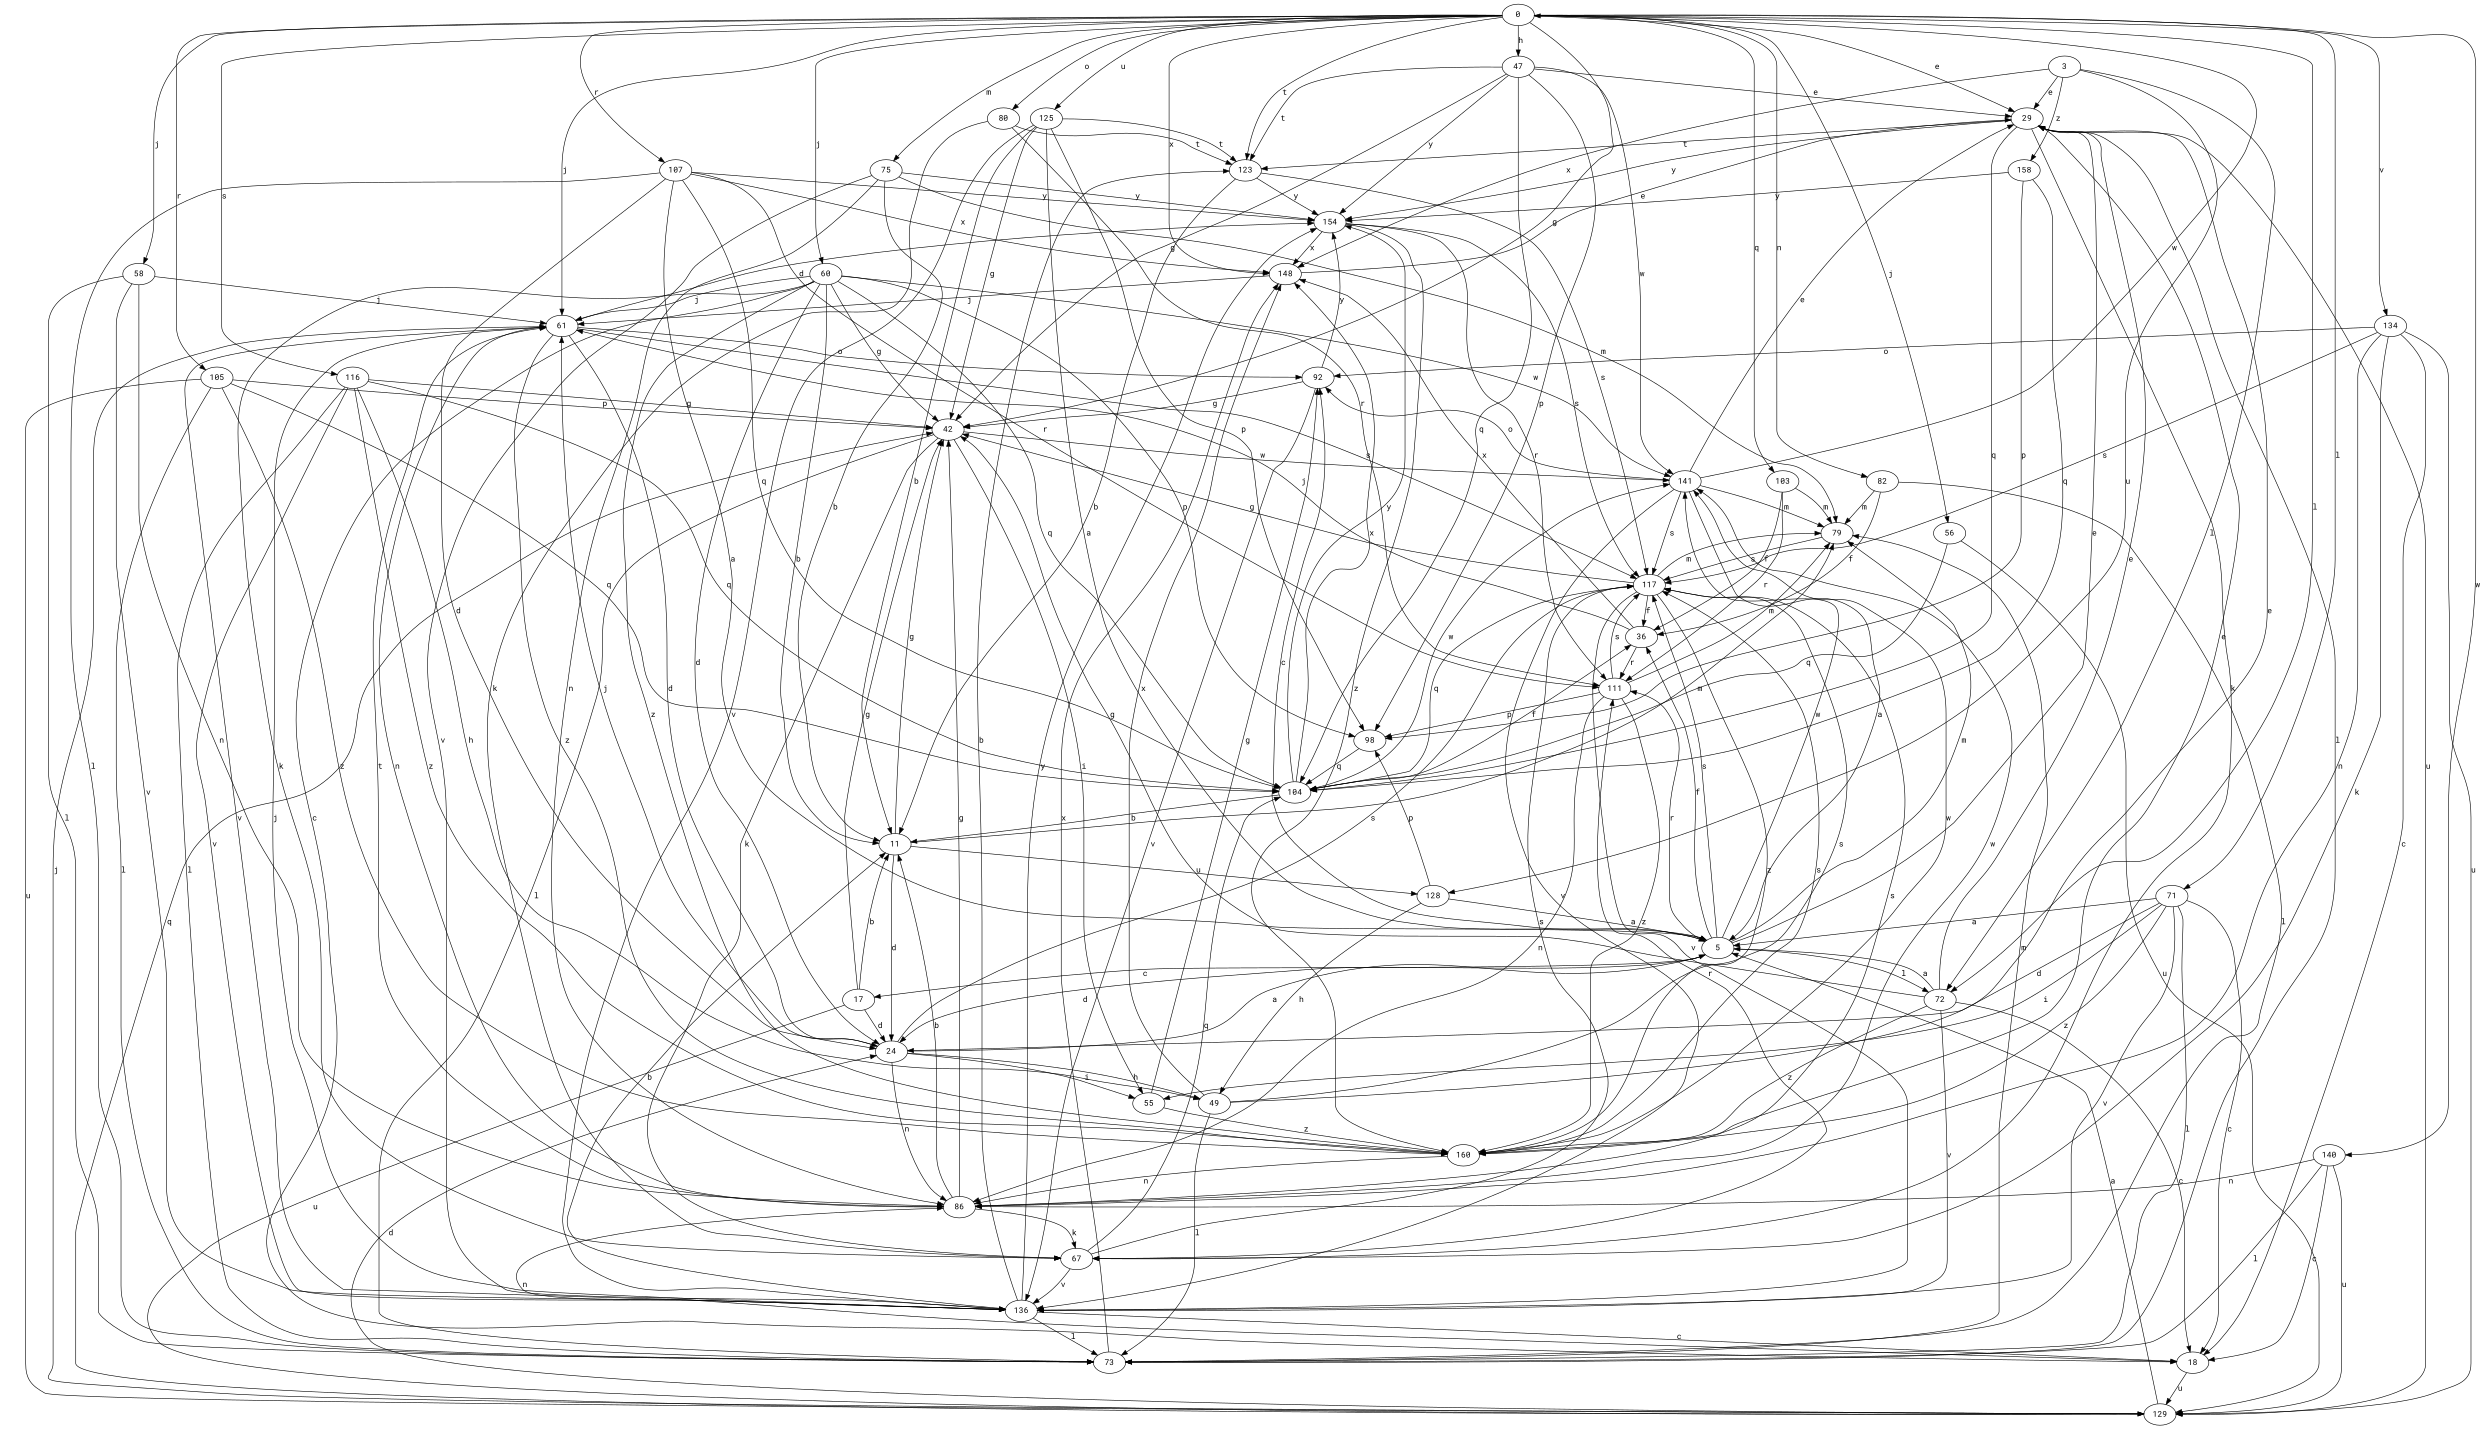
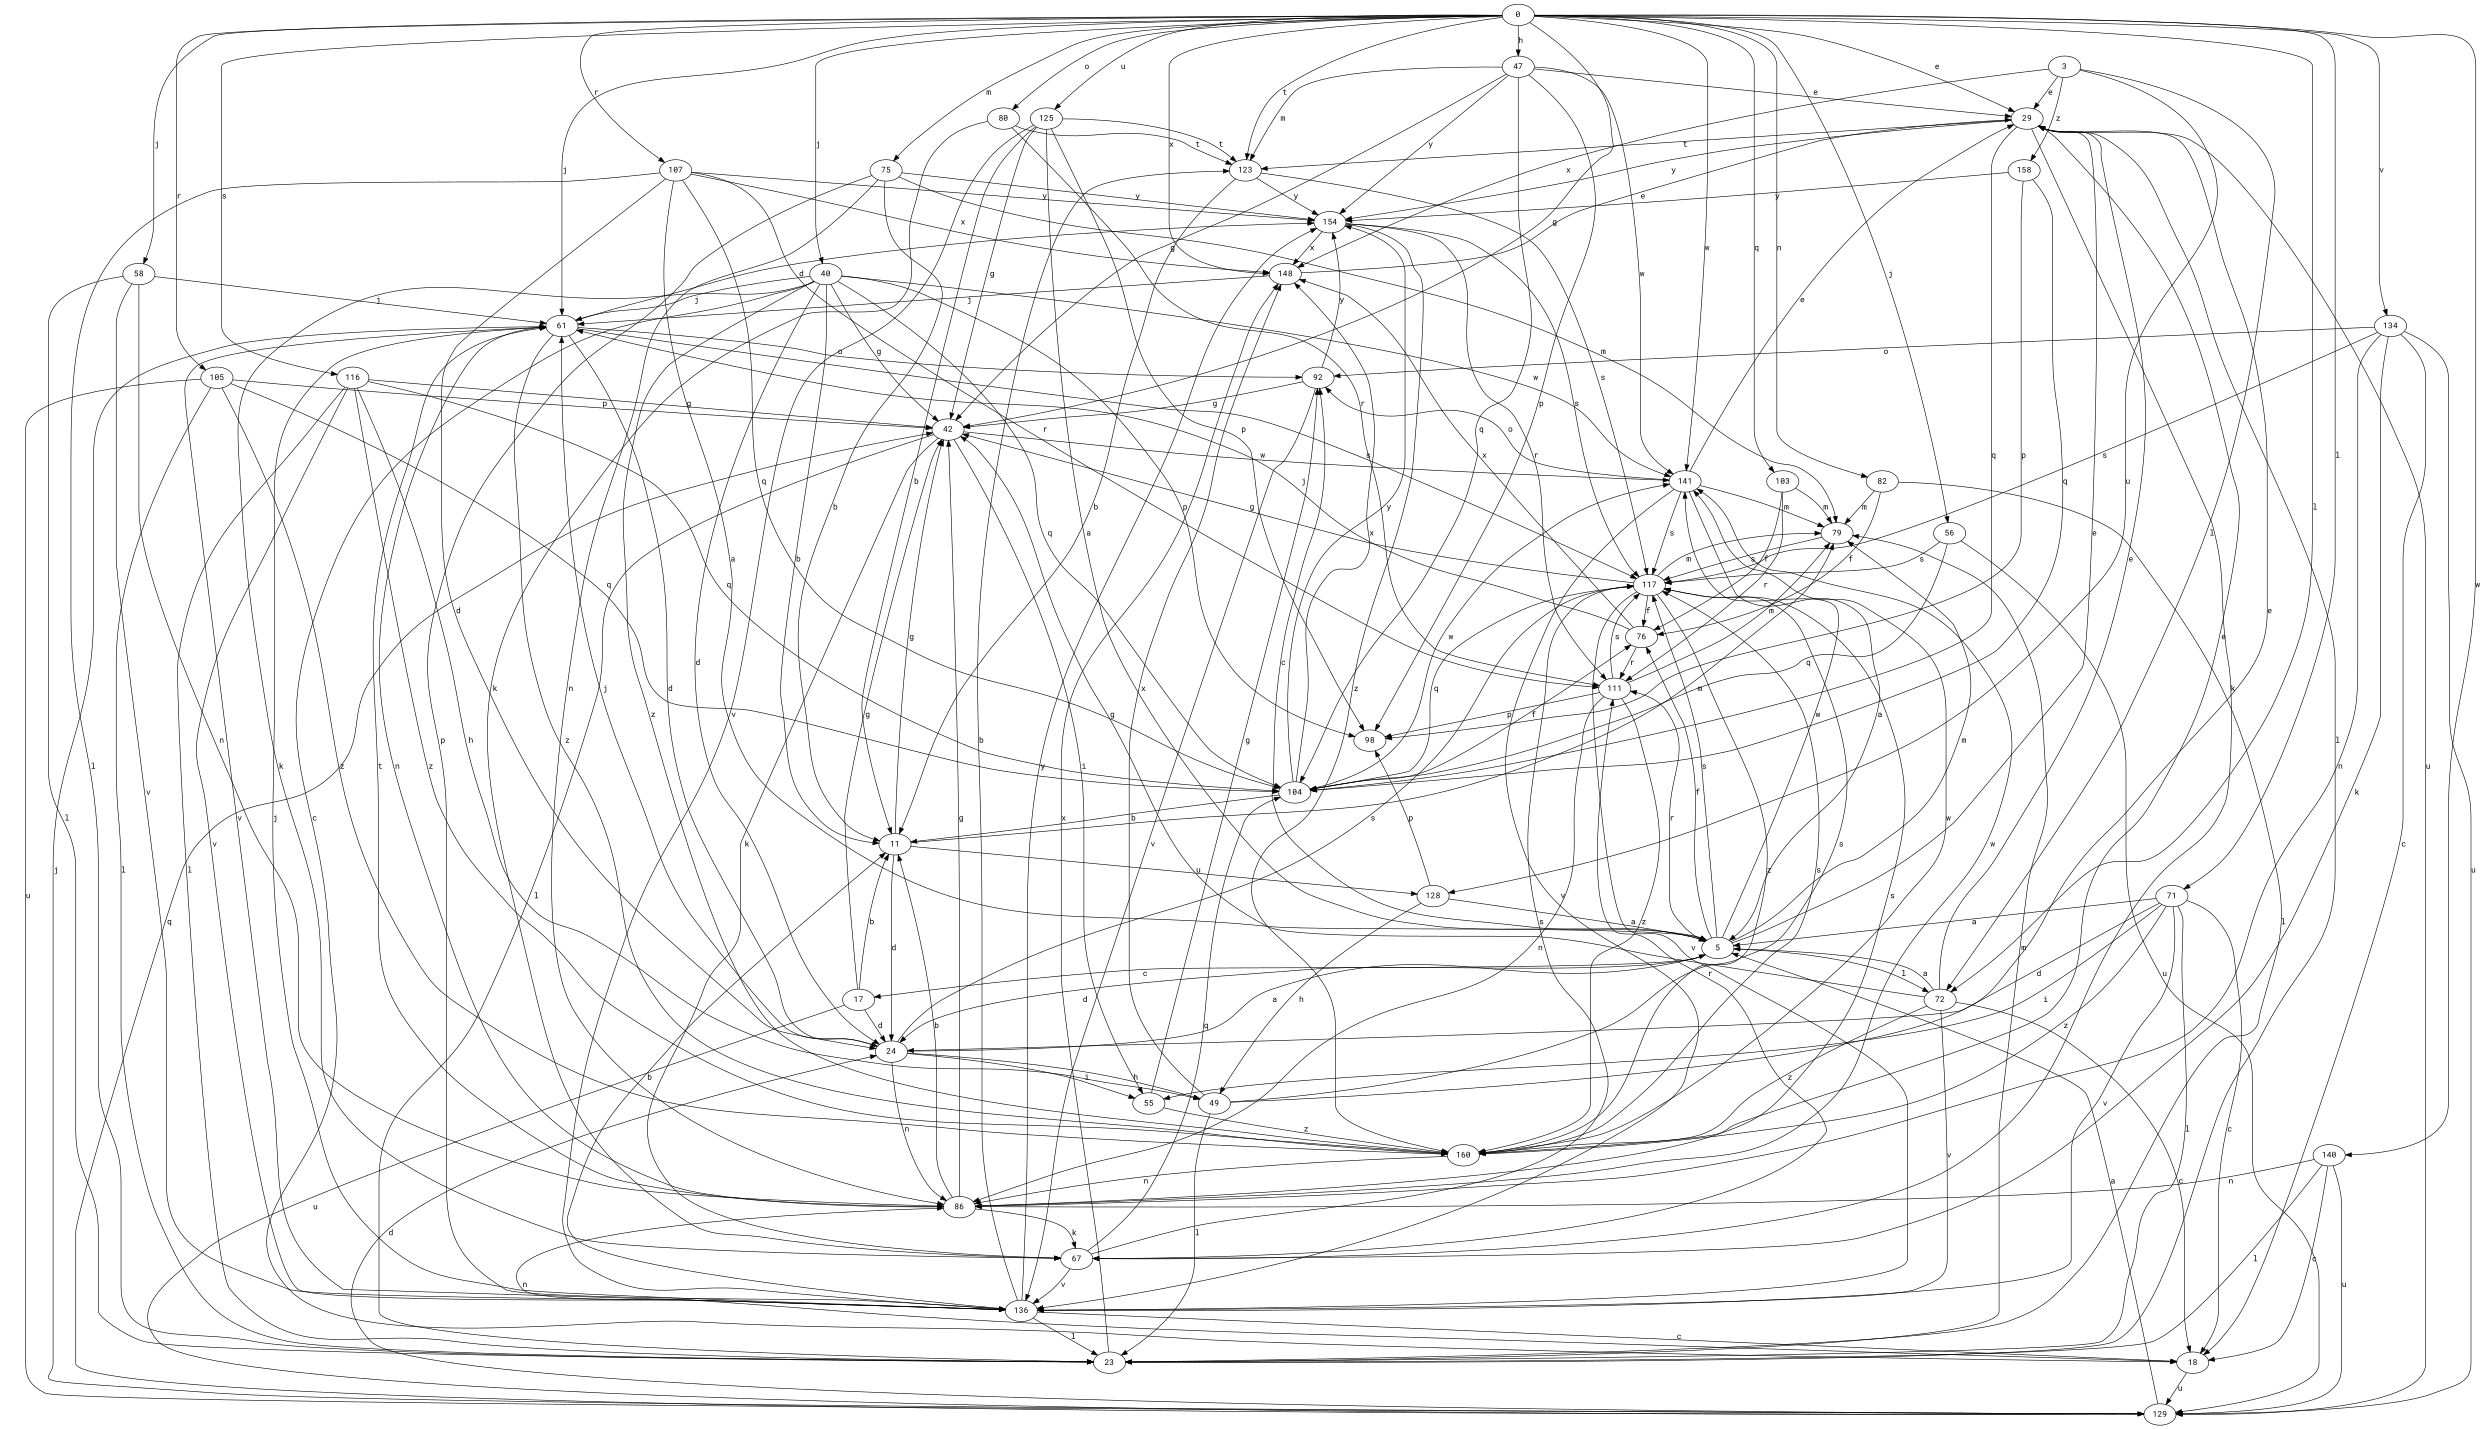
  strict digraph {
    fontname="Roboto Mono"
    node [fontname="Roboto Mono"]
    edge [fontname="Roboto Mono"]
    0
    29
    42
    47
    56
    58
-   60
+   60 [label=40]
    61
    71
    72
    75
    82
    n13 [label=80]
    103
    105
    107
    116
    123
    125
    134
    140
    141
    148
    129
    67
-   73
+   73 [label=23]
    104
    154
    55
    98
    117
    86
    136
    18
    24
    11
    160
    92
    5
    79
-   36
+   36 [label=76]
    111
    49
    3
    128
    158
    17
    0 -> 29 [label=e]
    0 -> 42 [label=g]
    0 -> 47 [label=h]
    0 -> 56 [label=j]
    0 -> 58 [label=j]
    0 -> 60 [label=j]
    0 -> 61 [label=j]
    0 -> 71 [label=l]
    0 -> 72 [label=l]
    0 -> 75 [label=m]
    0 -> 82 [label=n]
    0 -> n13 [label=o]
    0 -> 103 [label=q]
    0 -> 105 [label=r]
    0 -> 107 [label=r]
    0 -> 116 [label=s]
    0 -> 123 [label=t]
    0 -> 125 [label=u]
    0 -> 134 [label=v]
    0 -> 140 [label=w]
-   141 -> 0 [label=w]
+   0 -> 141 [label=w]
    0 -> 148 [label=x]
    29 -> 123 [label=t]
    29 -> 129 [label=u]
    29 -> 67 [label=k]
    29 -> 73 [label=l]
    29 -> 104 [label=q]
    29 -> 154 [label=y]
    42 -> 141 [label=w]
    42 -> 67 [label=k]
    42 -> 73 [label=l]
    42 -> 55 [label=i]
    47 -> 29 [label=e]
    47 -> 42 [label=g]
-   47 -> 123 [label=t]
+   47 -> 123 [label=m]
    47 -> 141 [label=w]
    47 -> 104 [label=q]
    47 -> 154 [label=y]
    47 -> 98 [label=p]
    56 -> 129 [label=u]
    56 -> 104 [label=q]
+   56 -> 117 [label=s]
    58 -> 61 [label=j]
    58 -> 73 [label=l]
    58 -> 86 [label=n]
    58 -> 136 [label=v]
    60 -> 42 [label=g]
    60 -> 61 [label=j]
    60 -> 141 [label=w]
    60 -> 67 [label=k]
    60 -> 104 [label=q]
    60 -> 98 [label=p]
    60 -> 18 [label=c]
    60 -> 24 [label=d]
    60 -> 11 [label=b]
    60 -> 160 [label=z]
    61 -> 154 [label=d]
    61 -> 117 [label=s]
    61 -> 86 [label=n]
    61 -> 136 [label=v]
    61 -> 24 [label=d]
    61 -> 160 [label=z]
    61 -> 92 [label=o]
    71 -> 73 [label=l]
    71 -> 55 [label=i]
    71 -> 136 [label=v]
    71 -> 18 [label=c]
    71 -> 24 [label=d]
    71 -> 160 [label=z]
    71 -> 5 [label=a]
    72 -> 29 [label=e]
    72 -> 42 [label=g]
    72 -> 136 [label=v]
    72 -> 18 [label=c]
    72 -> 160 [label=z]
    72 -> 5 [label=a]
    75 -> 154 [label=y]
    75 -> 86 [label=n]
-   75 -> 136 [label=v]
+   75 -> 136 [label=p]
    75 -> 11 [label=b]
    75 -> 79 [label=m]
    82 -> 73 [label=l]
    82 -> 79 [label=m]
    82 -> 36 [label=f]
    n13 -> 123 [label=t]
    n13 -> 67 [label=k]
    n13 -> 111 [label=r]
    103 -> 79 [label=m]
    103 -> 36 [label=f]
    103 -> 111 [label=r]
    105 -> 42 [label=p]
    105 -> 129 [label=u]
    105 -> 73 [label=l]
    105 -> 104 [label=q]
    105 -> 160 [label=z]
    107 -> 148 [label=x]
    107 -> 73 [label=l]
    107 -> 104 [label=q]
    107 -> 154 [label=y]
    107 -> 24 [label=d]
    107 -> 5 [label=a]
    107 -> 111 [label=r]
    116 -> 42 [label=g]
    116 -> 73 [label=l]
    116 -> 104 [label=q]
    116 -> 136 [label=v]
    116 -> 160 [label=z]
    116 -> 49 [label=h]
    123 -> 154 [label=y]
    123 -> 117 [label=s]
    123 -> 11 [label=b]
    125 -> 42 [label=g]
    125 -> 123 [label=t]
    125 -> 98 [label=p]
    125 -> 136 [label=v]
    125 -> 11 [label=b]
    125 -> 5 [label=a]
    134 -> 129 [label=u]
    134 -> 67 [label=k]
    134 -> 117 [label=s]
    134 -> 86 [label=n]
    134 -> 18 [label=c]
    134 -> 92 [label=o]
    140 -> 129 [label=u]
    140 -> 73 [label=l]
    140 -> 86 [label=n]
    140 -> 18 [label=c]
    141 -> 29 [label=e]
    141 -> 117 [label=s]
    141 -> 136 [label=v]
    141 -> 92 [label=o]
    141 -> 5 [label=a]
    141 -> 79 [label=m]
    148 -> 29 [label=e]
    148 -> 61 [label=j]
    129 -> 42 [label=q]
    129 -> 61 [label=j]
    129 -> 24 [label=d]
    129 -> 5 [label=a]
    67 -> 104 [label=q]
    67 -> 117 [label=s]
    67 -> 136 [label=v]
    67 -> 111 [label=r]
    73 -> 148 [label=x]
    73 -> 79 [label=m]
    104 -> 141 [label=w]
    104 -> 148 [label=x]
    104 -> 154 [label=y]
    104 -> 11 [label=b]
    104 -> 36 [label=f]
    154 -> 148 [label=x]
    154 -> 117 [label=s]
    154 -> 160 [label=z]
    154 -> 111 [label=r]
    55 -> 160 [label=z]
    55 -> 92 [label=g]
-   98 -> 104 [label=q]
    117 -> 42 [label=g]
    117 -> 104 [label=q]
    117 -> 136 [label=v]
    117 -> 160 [label=z]
    117 -> 79 [label=m]
    117 -> 36 [label=f]
    86 -> 42 [label=g]
    86 -> 61 [label=t]
    86 -> 141 [label=w]
    86 -> 67 [label=k]
    86 -> 117 [label=s]
    86 -> 11 [label=b]
    136 -> 61 [label=j]
    136 -> 123 [label=b]
    136 -> 73 [label=l]
    136 -> 154 [label=y]
    136 -> 18 [label=c]
    136 -> 11 [label=b]
    18 -> 129 [label=u]
    18 -> 86 [label=n]
    24 -> 61 [label=j]
    24 -> 55 [label=i]
    24 -> 117 [label=s]
    24 -> 86 [label=n]
    24 -> 5 [label=a]
    24 -> 49 [label=h]
    11 -> 42 [label=g]
    11 -> 24 [label=d]
    11 -> 79 [label=m]
    11 -> 128 [label=u]
    160 -> 29 [label=e]
    160 -> 141 [label=w]
    160 -> 117 [label=s]
    160 -> 86 [label=n]
    92 -> 42 [label=g]
    92 -> 154 [label=y]
    92 -> 136 [label=v]
    5 -> 29 [label=e]
    5 -> 72 [label=l]
    5 -> 141 [label=w]
    5 -> 117 [label=s]
    5 -> 24 [label=d]
    5 -> 92 [label=c]
    5 -> 79 [label=m]
    5 -> 36 [label=f]
    5 -> 111 [label=r]
    5 -> 17 [label=c]
    79 -> 117 [label=s]
    36 -> 61 [label=j]
    36 -> 148 [label=x]
    36 -> 111 [label=r]
    111 -> 98 [label=p]
    111 -> 117 [label=s]
    111 -> 86 [label=n]
    111 -> 160 [label=z]
    111 -> 79 [label=m]
    49 -> 29 [label=e]
    49 -> 148 [label=x]
    49 -> 73 [label=l]
    49 -> 117 [label=s]
    3 -> 29 [label=e]
    3 -> 72 [label=l]
    3 -> 148 [label=x]
    3 -> 128 [label=u]
    3 -> 158 [label=z]
    128 -> 98 [label=p]
    128 -> 5 [label=a]
    128 -> 49 [label=h]
    158 -> 104 [label=q]
    158 -> 154 [label=y]
    158 -> 98 [label=p]
    17 -> 42 [label=g]
    17 -> 129 [label=u]
    17 -> 24 [label=d]
    17 -> 11 [label=b]
  }
